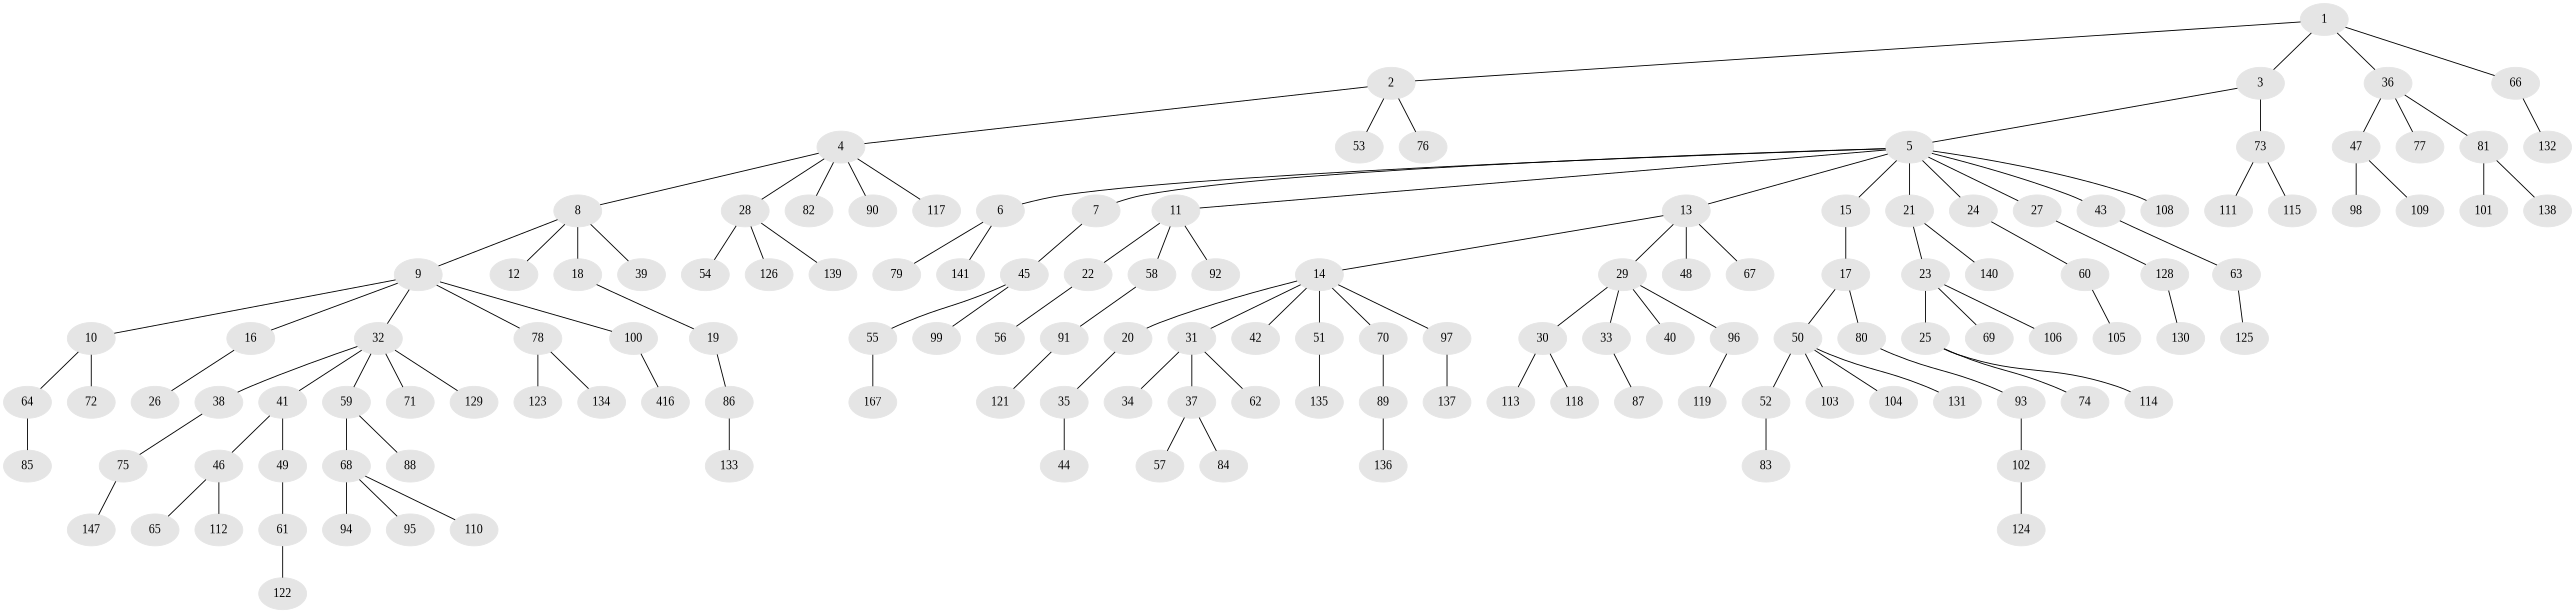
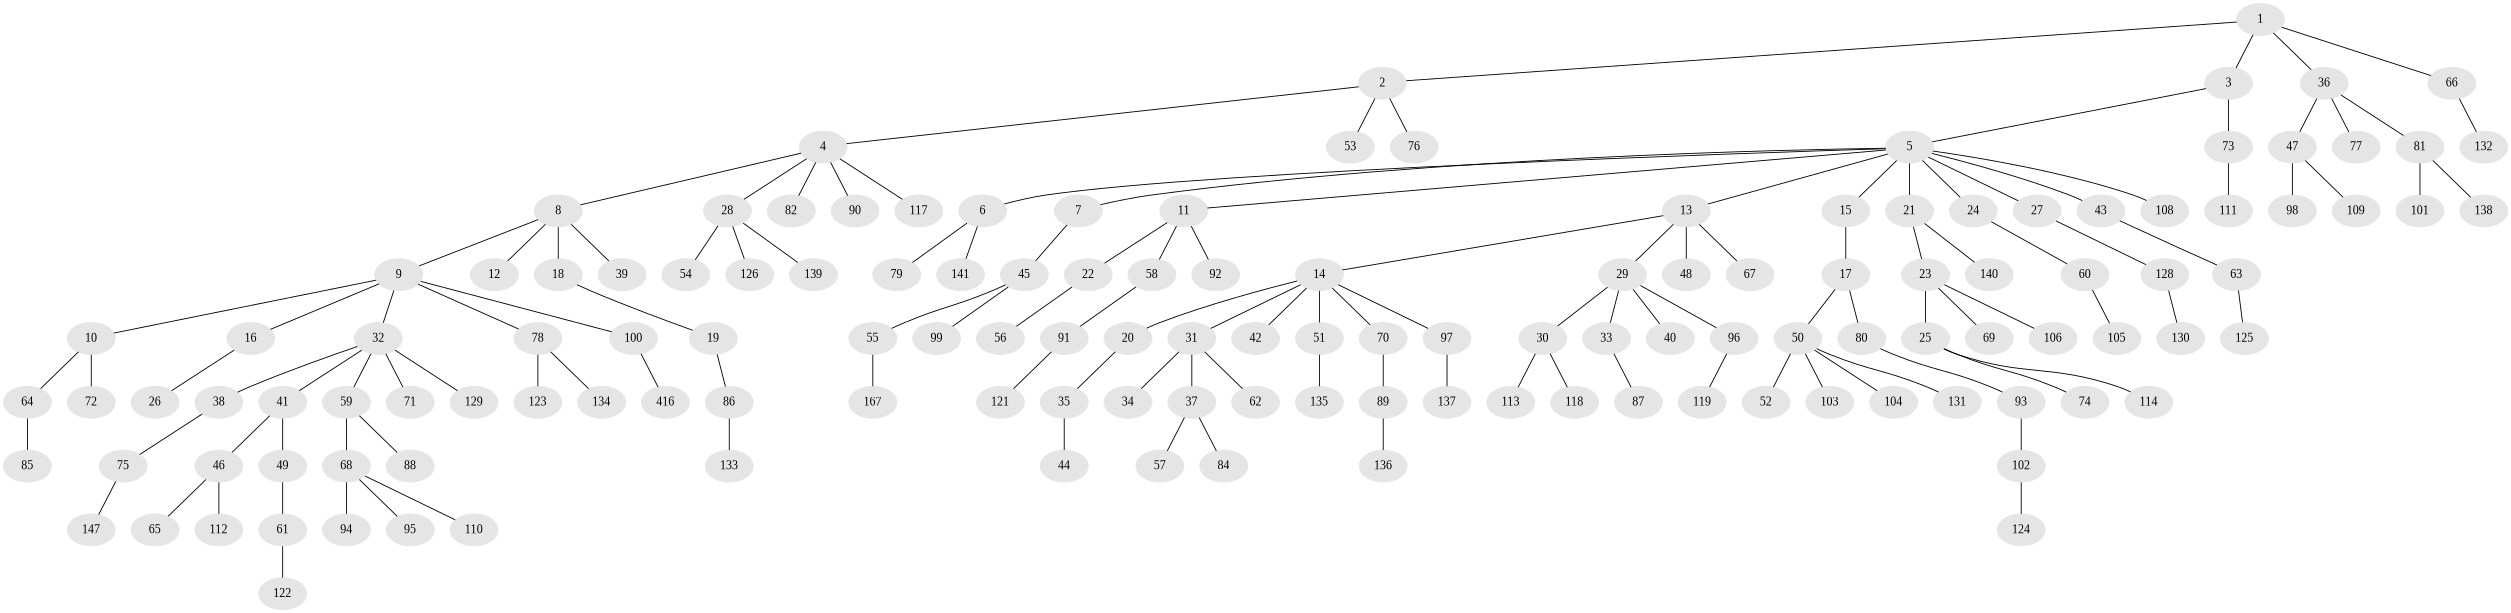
  graph {
    fontname="Liberation Serif"
    node [color=gray90 fontname="Liberation Serif" style=filled]
    edge [fontname="Liberation Serif"]
    1
    2
    3
    36
    66
    4
    53
    76
    5
    73
    47
    77
    81
    132
    8
    28
    82
    90
    117
    6
    7
    11
    13
    15
    21
    24
    27
    43
    108
    111
-   115
    9
    12
    18
    39
    54
    126
    139
    79
    141
    45
    22
    58
    92
    14
    29
    48
    67
    17
    23
    140
    60
    128
    63
    55
    99
    10
    16
    32
    78
    100
    19
    64
    72
    26
    38
    41
    59
    71
    129
    123
    134
    n73 [label=416]
    85
    56
    91
    20
    31
    42
    51
    70
    97
    30
    33
    40
    96
    35
    34
    37
    62
    135
    89
    137
    50
    80
    52
    103
    104
    131
    93
    86
    133
    44
    25
    69
    106
    74
    114
    105
    130
    113
    118
    87
    119
    57
    84
    75
    46
    49
    68
    88
    98
    109
    101
    138
    n126 [label=147]
    65
    112
    61
    125
    n131 [label=167]
    122
-   83
    121
    94
    95
    110
    136
    102
    124
    1 -- 2
    1 -- 3
    1 -- 36
    1 -- 66
    2 -- 4
    2 -- 53
    2 -- 76
    3 -- 5
    3 -- 73
    36 -- 47
    36 -- 77
    36 -- 81
    66 -- 132
    4 -- 8
    4 -- 28
    4 -- 82
    4 -- 90
    4 -- 117
    5 -- 6
    5 -- 7
    5 -- 11
    5 -- 13
    5 -- 15
    5 -- 21
    5 -- 24
    5 -- 27
    5 -- 43
    5 -- 108
    73 -- 111
-   73 -- 115
    47 -- 98
    47 -- 109
    81 -- 101
    81 -- 138
    8 -- 9
    8 -- 12
    8 -- 18
    8 -- 39
    28 -- 54
    28 -- 126
    28 -- 139
    6 -- 79
    6 -- 141
    7 -- 45
    11 -- 22
    11 -- 58
    11 -- 92
    13 -- 14
    13 -- 29
    13 -- 48
    13 -- 67
    15 -- 17
    21 -- 23
    21 -- 140
    24 -- 60
    27 -- 128
    43 -- 63
    9 -- 10
    9 -- 16
    9 -- 32
    9 -- 78
    9 -- 100
    18 -- 19
    45 -- 55
    45 -- 99
    22 -- 56
    58 -- 91
    14 -- 20
    14 -- 31
    14 -- 42
    14 -- 51
    14 -- 70
    14 -- 97
    29 -- 30
    29 -- 33
    29 -- 40
    29 -- 96
    17 -- 50
    17 -- 80
    23 -- 25
    23 -- 69
    23 -- 106
    60 -- 105
    128 -- 130
    63 -- 125
    55 -- n131
    10 -- 64
    10 -- 72
    16 -- 26
    32 -- 38
    32 -- 41
    32 -- 59
    32 -- 71
    32 -- 129
    78 -- 123
    78 -- 134
    100 -- n73
    19 -- 86
    64 -- 85
    38 -- 75
    41 -- 46
    41 -- 49
    59 -- 68
    59 -- 88
    91 -- 121
    20 -- 35
    31 -- 34
    31 -- 37
    31 -- 62
    51 -- 135
    70 -- 89
    97 -- 137
    30 -- 113
    30 -- 118
    33 -- 87
    96 -- 119
    35 -- 44
    37 -- 57
    37 -- 84
    89 -- 136
    50 -- 52
    50 -- 103
    50 -- 104
    50 -- 131
    80 -- 93
-   52 -- 83
    93 -- 102
    86 -- 133
    25 -- 74
    25 -- 114
    75 -- n126
    46 -- 65
    46 -- 112
    49 -- 61
    68 -- 94
    68 -- 95
    68 -- 110
    61 -- 122
    102 -- 124
  }
